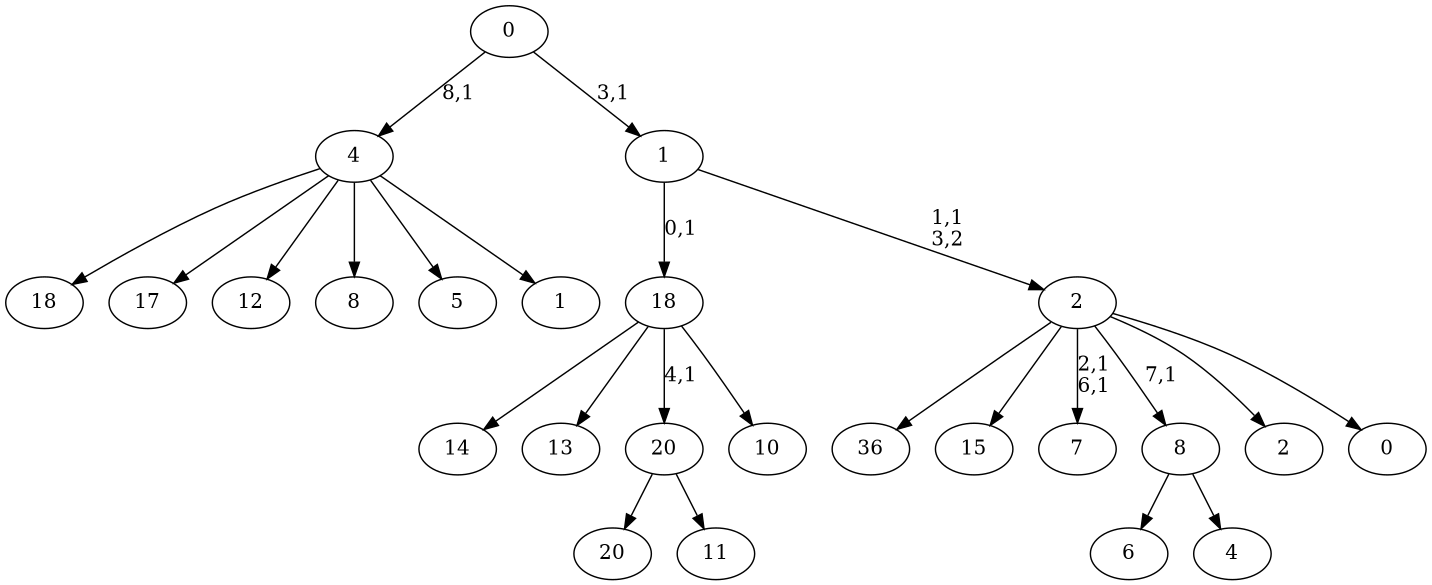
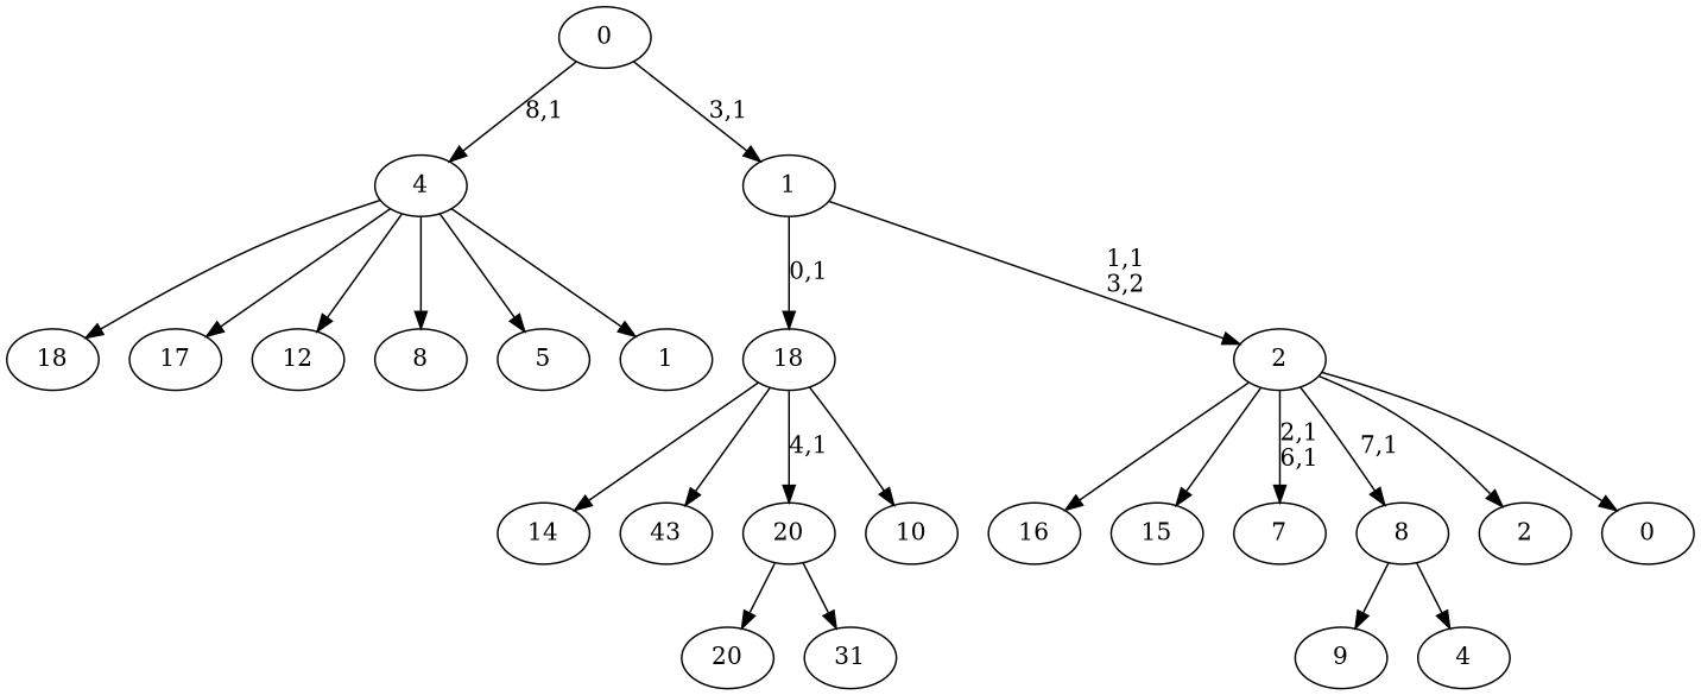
  digraph {
    n1 [label=20]
    n2 [label=18]
    n3 [label=17]
-   n4 [label=36]
+   n4 [label=16]
    n5 [label=15]
    n6 [label=14]
-   n7 [label=13]
+   n7 [label=43]
    n8 [label=12]
-   n9 [label=11]
+   n9 [label=31]
    20
    n11 [label=10]
    18
    n13 [label=8]
    n14 [label=7]
-   n15 [label=6]
+   n15 [label=9]
    n16 [label=5]
    n17 [label=4]
    8
    n19 [label=2]
    n20 [label=1]
    4
    n22 [label=0]
    2
    1
    0
    20 -> n1
    20 -> n9
    18 -> n6
    18 -> n7
    18 -> 20 [label="4,1"]
    18 -> n11
    8 -> n15
    8 -> n17
    4 -> n2
    4 -> n3
    4 -> n8
    4 -> n13
    4 -> n16
    4 -> n20
    2 -> n4
    2 -> n5
    2 -> n14 [label="2,1\n6,1"]
    2 -> 8 [label="7,1"]
    2 -> n19
    2 -> n22
    1 -> 18 [label="0,1"]
    1 -> 2 [label="1,1\n3,2"]
    0 -> 4 [label="8,1"]
    0 -> 1 [label="3,1"]
  }
